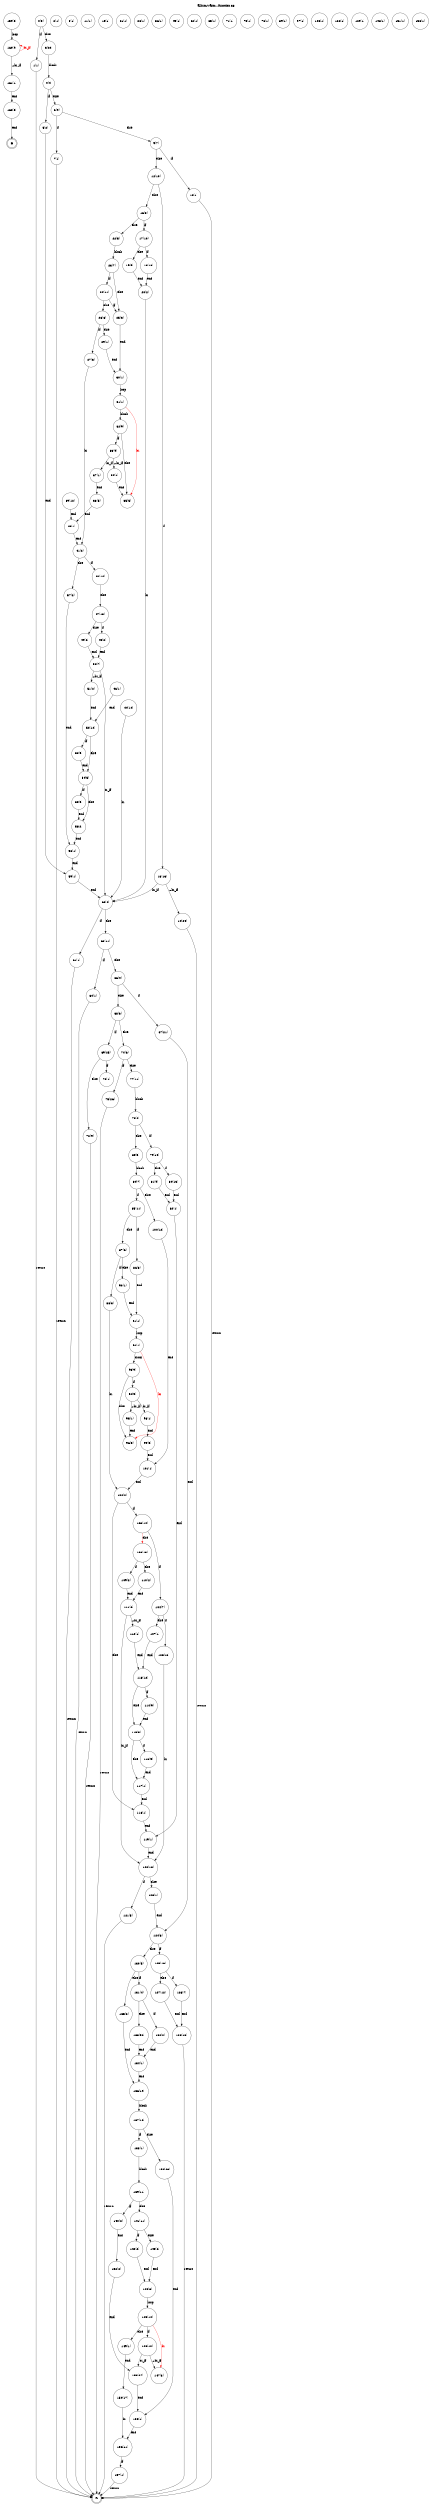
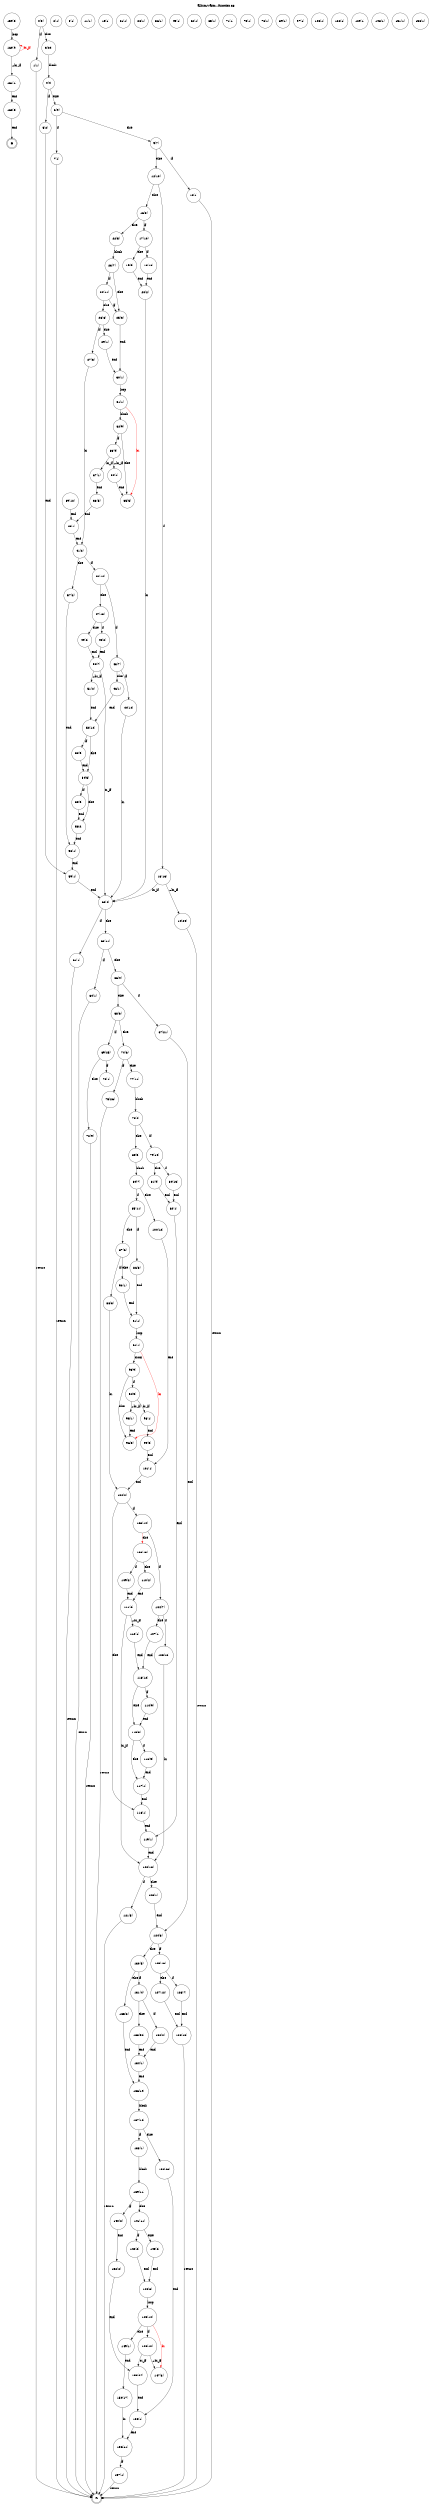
  digraph {
    label="allium.wasm - function 33"
    labelfontcolor=black
    labelfontname=Helvetica
    labelfontsize=16
    labelloc=t
    node [shape=circle fontcolor=black]
    E [shape=doublecircle fontcolor=""]
    R [shape=doublecircle fontcolor=""]
    n3 [label="0(3)"]
    n4 [label="1(1)"]
    n5 [label="3(20)"]
    n6 [label="4(4)"]
    n7 [label="2(1)"]
    n8 [label="5(2)"]
    n9 [label="6(9)"]
    n10 [label="59(1)"]
    n11 [label="7(1)"]
    n12 [label="9(7)"]
    n13 [label="60(4)"]
    n14 [label="10(1)"]
    n15 [label="12(10)"]
    n16 [label="8(1)"]
    n17 [label="13(13)"]
    n18 [label="16(8)"]
    n19 [label="11(1)"]
    n20 [label="14(24)"]
    n21 [label="17(10)"]
    n22 [label="22(5)"]
    n23 [label="61(1)"]
    n24 [label="63(11)"]
    n25 [label="15(1)"]
    n26 [label="18(13)"]
    n27 [label="19(9)"]
    n28 [label="23(7)"]
    n29 [label="20(2)"]
    n30 [label="21(1)"]
    n31 [label="24(11)"]
    n32 [label="25(3)"]
    n33 [label="26(6)"]
    n34 [label="39(12)"]
    n35 [label="40(1)"]
    n36 [label="30(1)"]
    n37 [label="27(3)"]
    n38 [label="29(1)"]
    n39 [label="31(1)"]
    n40 [label="41(2)"]
    n41 [label="42(14)"]
    n42 [label="57(2)"]
    n43 [label="28(1)"]
    n44 [label="32(9)"]
    n45 [label="33(9)"]
    n46 [label="35(5)"]
    n47 [label="34(1)"]
    n48 [label="37(1)"]
    n49 [label="38(5)"]
    n50 [label="36(1)"]
+   n51 [label="43(7)"]
    n52 [label="47(13)"]
    n53 [label="58(1)"]
    n54 [label="44(14)"]
    n55 [label="46(1)"]
    n56 [label="48(2)"]
    n57 [label="49(2)"]
    n58 [label="52(12)"]
    n59 [label="45(1)"]
    n60 [label="53(9)"]
    n61 [label="54(5)"]
    n62 [label="50(7)"]
    n63 [label="51(2)"]
    n64 [label="55(9)"]
    n65 [label="56(2)"]
    n66 [label="64(1)"]
    n67 [label="66(4)"]
    n68 [label="62(1)"]
    n69 [label="67(21)"]
    n70 [label="68(6)"]
    n71 [label="65(1)"]
    n72 [label="124(8)"]
    n73 [label="69(25)"]
    n74 [label="74(6)"]
    n75 [label="125(16)"]
    n76 [label="130(5)"]
    n77 [label="70(1)"]
    n78 [label="72(9)"]
    n79 [label="75(26)"]
    n80 [label="77(11)"]
    n81 [label="71(1)"]
    n82 [label="73(1)"]
    n83 [label="78(4)"]
    n84 [label="76(1)"]
    n85 [label="79(10)"]
    n86 [label="83(5)"]
    n87 [label="80(13)"]
    n88 [label="81(9)"]
    n89 [label="84(7)"]
    n90 [label="82(1)"]
    n91 [label="119(1)"]
    n92 [label="120(18)"]
    n93 [label="85(11)"]
    n94 [label="100(12)"]
    n95 [label="86(3)"]
    n96 [label="87(6)"]
    n97 [label="101(1)"]
    n98 [label="91(1)"]
    n99 [label="88(3)"]
    n100 [label="90(1)"]
    n101 [label="92(1)"]
    n102 [label="102(2)"]
    n103 [label="103(14)"]
    n104 [label="118(1)"]
    n105 [label="89(1)"]
    n106 [label="93(9)"]
    n107 [label="94(9)"]
    n108 [label="96(5)"]
    n109 [label="95(1)"]
    n110 [label="98(1)"]
    n111 [label="99(5)"]
    n112 [label="97(1)"]
    n113 [label="104(7)"]
    n114 [label="108(13)"]
    n115 [label="105(13)"]
    n116 [label="107(1)"]
    n117 [label="109(2)"]
    n118 [label="110(2)"]
    n119 [label="113(12)"]
    n120 [label="121(5)"]
    n121 [label="123(1)"]
    n122 [label="106(1)"]
    n123 [label="114(9)"]
    n124 [label="115(5)"]
    n125 [label="111(6)"]
    n126 [label="112(1)"]
    n127 [label="116(9)"]
    n128 [label="117(1)"]
    n129 [label="122(1)"]
    n130 [label="126(7)"]
    n131 [label="127(12)"]
    n132 [label="131(4)"]
    n133 [label="135(2)"]
    n134 [label="128(18)"]
    n135 [label="129(1)"]
    n136 [label="132(2)"]
    n137 [label="133(52)"]
    n138 [label="136(19)"]
    n139 [label="134(1)"]
    n140 [label="137(10)"]
    n141 [label="138(1)"]
    n142 [label="154(23)"]
    n143 [label="139(11)"]
    n144 [label="155(1)"]
    n145 [label="140(2)"]
    n146 [label="141(11)"]
    n147 [label="152(2)"]
    n148 [label="142(2)"]
    n149 [label="143(2)"]
    n150 [label="153(27)"]
    n151 [label="144(3)"]
    n152 [label="145(14)"]
    n153 [label="146(12)"]
    n154 [label="149(1)"]
    n155 [label="147(3)"]
    n156 [label="150(17)"]
    n157 [label="148(1)"]
    n158 [label="156(11)"]
    n159 [label="157(1)"]
    n160 [label="151(1)"]
    n161 [label="159(3)"]
    n162 [label="160(9)"]
    n163 [label="158(1)"]
    n164 [label="161(1)"]
    n165 [label="162(5)"]
    n3 -> n4 [label=if]
    n3 -> n5 [label=else]
    n4 -> R [label=return]
    n5 -> n6 [label=block]
    n6 -> n8 [label=if]
    n6 -> n9 [label=else]
    n8 -> n10 [label=end]
    n9 -> n11 [label=if]
    n9 -> n12 [label=else]
    n10 -> n13 [label=end]
    n11 -> R [label=return]
    n12 -> n14 [label=if]
    n12 -> n15 [label=else]
    n13 -> n23 [label=if]
    n13 -> n24 [label=else]
    n14 -> R [label=return]
    n15 -> n17 [label=if]
    n15 -> n18 [label=else]
    n17 -> n13 [label=br_if]
    n17 -> n20 [label="~br_if"]
    n18 -> n21 [label=if]
    n18 -> n22 [label=else]
    n20 -> R [label=return]
    n21 -> n26 [label=if]
    n21 -> n27 [label=else]
    n22 -> n28 [label=block]
    n23 -> R [label=return]
    n24 -> n66 [label=if]
    n24 -> n67 [label=else]
    n26 -> n29 [label=end]
    n27 -> n29 [label=end]
    n28 -> n31 [label=if]
    n28 -> n32 [label=else]
    n29 -> n13 [label=br]
    n31 -> n32 [label=if]
    n31 -> n33 [label=else]
    n32 -> n36 [label=end]
    n33 -> n37 [label=if]
    n33 -> n38 [label=else]
    n34 -> n35 [label=end]
    n35 -> n40 [label=end]
    n36 -> n39 [label=loop]
    n37 -> n40 [label=br]
    n38 -> n36 [label=end]
    n39 -> n44 [label=block]
    n40 -> n41 [label=if]
    n40 -> n42 [label=else]
+   n41 -> n51 [label=if]
    n41 -> n52 [label=else]
    n42 -> n53 [label=end]
    n44 -> n45 [label=if]
    n44 -> n46 [label=else]
    n45 -> n47 [label="~br_if"]
    n45 -> n48 [label=br_if]
    n46 -> n39 [color=red dir=back fontcolor=red label=br]
    n47 -> n46 [label=end]
    n48 -> n49 [label=end]
    n49 -> n35 [label=end]
+   n51 -> n54 [label=if]
+   n51 -> n55 [label=else]
    n52 -> n56 [label=if]
    n52 -> n57 [label=else]
    n53 -> n10 [label=end]
    n54 -> n13 [label=br]
    n55 -> n58 [label=end]
    n56 -> n62 [label=end]
    n57 -> n62 [label=end]
    n58 -> n60 [label=if]
    n58 -> n61 [label=else]
    n60 -> n61 [label=end]
    n61 -> n64 [label=if]
    n61 -> n65 [label=else]
    n62 -> n13 [label=br_if]
    n62 -> n63 [label="~br_if"]
    n63 -> n58 [label=end]
    n64 -> n65 [label=end]
    n65 -> n53 [label=end]
    n66 -> R [label=return]
    n67 -> n69 [label=if]
    n67 -> n70 [label=else]
    n69 -> n72 [label=end]
    n70 -> n73 [label=if]
    n70 -> n74 [label=else]
    n72 -> n75 [label=if]
    n72 -> n76 [label=else]
    n73 -> n77 [label=if]
    n73 -> n78 [label=else]
    n74 -> n79 [label=if]
    n74 -> n80 [label=else]
    n75 -> n130 [label=if]
    n75 -> n131 [label=else]
    n76 -> n132 [label=if]
    n76 -> n133 [label=else]
    n78 -> R [label=return]
    n79 -> R [label=return]
    n80 -> n83 [label=block]
    n83 -> n85 [label=if]
    n83 -> n86 [label=else]
    n85 -> n87 [label=if]
    n85 -> n88 [label=else]
    n86 -> n89 [label=block]
    n87 -> n90 [label=end]
    n88 -> n90 [label=end]
    n89 -> n93 [label=if]
    n89 -> n94 [label=else]
    n90 -> n91 [label=end]
    n91 -> n92 [label=end]
    n92 -> n120 [label=if]
    n92 -> n121 [label=else]
    n93 -> n95 [label=if]
    n93 -> n96 [label=else]
    n94 -> n97 [label=end]
    n95 -> n98 [label=end]
    n96 -> n99 [label=if]
    n96 -> n100 [label=else]
    n97 -> n102 [label=end]
    n98 -> n101 [label=loop]
    n99 -> n102 [label=br]
    n100 -> n98 [label=end]
    n101 -> n106 [label=block]
    n102 -> n103 [label=if]
    n102 -> n104 [label=else]
    n103 -> n113 [label=if]
    n103 -> n114 [color=red label=else]
    n104 -> n91 [label=end]
    n106 -> n107 [label=if]
    n106 -> n108 [label=else]
    n107 -> n109 [label="~br_if"]
    n107 -> n110 [label=br_if]
    n108 -> n101 [color=red dir=back fontcolor=red label=br]
    n109 -> n108 [label=end]
    n110 -> n111 [label=end]
    n111 -> n97 [label=end]
    n113 -> n115 [label=if]
    n113 -> n116 [label=else]
    n114 -> n117 [label=if]
    n114 -> n118 [label=else]
    n115 -> n92 [label=br]
    n116 -> n119 [label=end]
    n117 -> n125 [label=end]
    n118 -> n125 [label=end]
    n119 -> n123 [label=if]
    n119 -> n124 [label=else]
    n120 -> R [label=return]
    n121 -> n72 [label=end]
    n123 -> n124 [label=end]
    n124 -> n127 [label=if]
    n124 -> n128 [label=else]
    n125 -> n92 [label=br_if]
    n125 -> n126 [label="~br_if"]
    n126 -> n119 [label=end]
    n127 -> n128 [label=end]
    n128 -> n104 [label=end]
    n130 -> n134 [label=end]
    n131 -> n134 [label=end]
    n132 -> n136 [label=if]
    n132 -> n137 [label=else]
    n133 -> n138 [label=end]
    n134 -> R [label=return]
    n136 -> n139 [label=end]
    n137 -> n139 [label=end]
    n138 -> n140 [label=block]
    n139 -> n138 [label=end]
    n140 -> n141 [label=if]
    n140 -> n142 [label=else]
    n141 -> n143 [label=block]
    n142 -> n144 [label=end]
    n143 -> n145 [label=if]
    n143 -> n146 [label=else]
    n144 -> n158 [label=end]
    n145 -> n147 [label=end]
    n146 -> n148 [label=if]
    n146 -> n149 [label=else]
    n147 -> n150 [label=end]
    n148 -> n151 [label=end]
    n149 -> n151 [label=end]
    n150 -> n144 [label=end]
    n151 -> n152 [label=loop]
    n152 -> n153 [label=if]
    n152 -> n154 [label=else]
    n153 -> n150 [label=br_if]
    n153 -> n155 [label="~br_if"]
    n154 -> n156 [label=end]
    n155 -> n152 [color=red dir=back fontcolor=red label=br]
    n156 -> n158 [label=br]
    n158 -> n159 [label=if]
    n159 -> R [label=return]
    n161 -> n162 [label=loop]
    n162 -> n162 [color=red dir=back fontcolor=red label=br_if]
    n162 -> n164 [label="~br_if"]
    n164 -> n165 [label=end]
    n165 -> E [label=end]
  }
